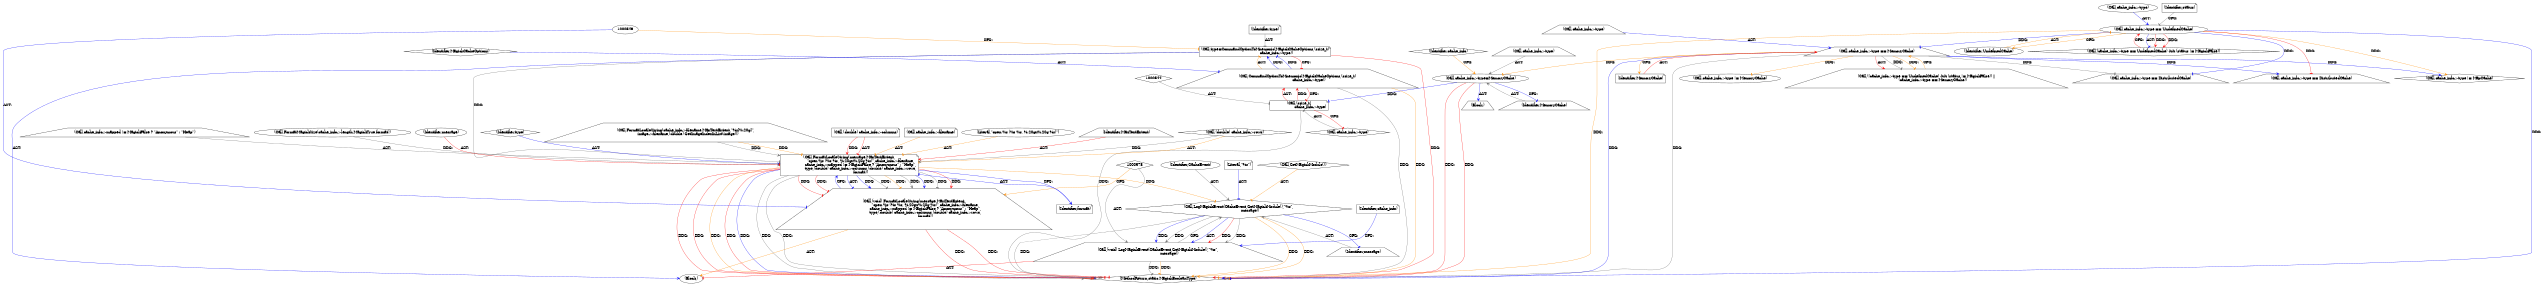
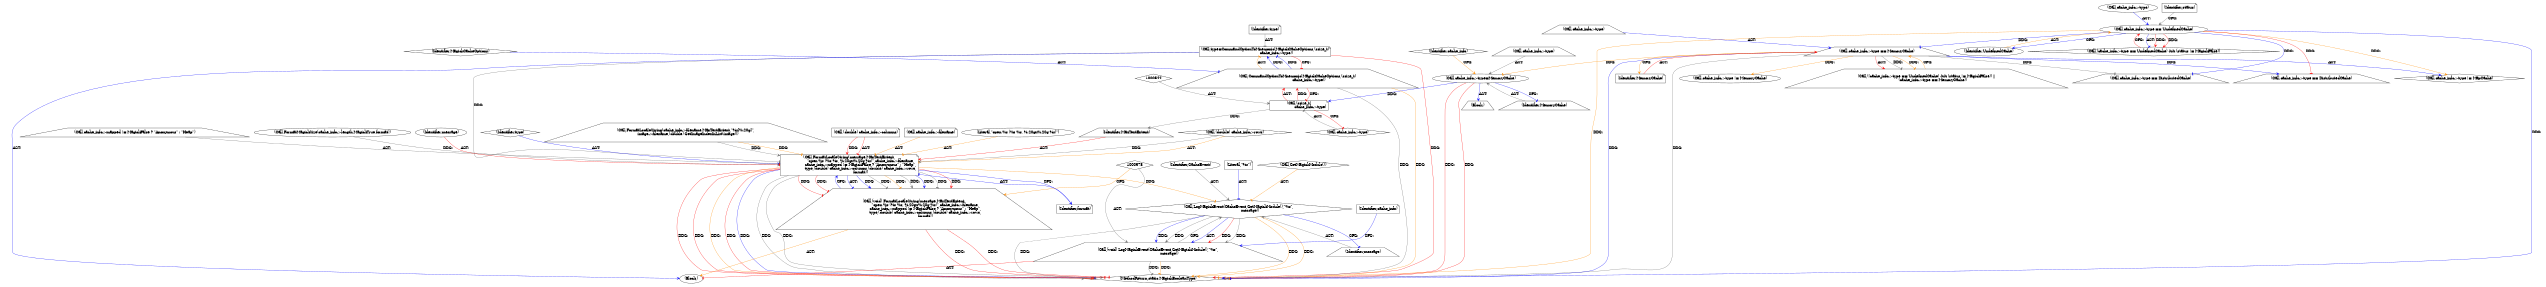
  digraph {
    node [shape=trapezium]
    edge [arrowhead=vee color=blue]
    n1 [label="(Call,type=CommandOptionToMnemonic(MagickCacheOptions,(ssize_t)\n                    cache_info->type))" shape=note]
    n2 [label="(Call,CommandOptionToMnemonic(MagickCacheOptions,(ssize_t)\n                    cache_info->type))"]
    n3 [label="(Call,FormatLocaleString(message,MaxTextExtent,\n                    \"open %s (%s %s, %.20gx%.20g %s)\",cache_info->filename,\n                    cache_info->mapped != MagickFalse ? \"Anonymous\" : \"Heap\",\n                    type,(double) cache_info->columns,(double) cache_info->rows,\n                    format))" shape=note]
    n4 [label="(MethodReturn,static MagickBooleanType)" shape=diamond]
    n5 [label="(Block,)" shape=ellipse]
    n6 [label="(Call,(ssize_t)\n                    cache_info->type)" shape=note]
    n7 [label="(Call,(void) FormatLocaleString(message,MaxTextExtent,\n                    \"open %s (%s %s, %.20gx%.20g %s)\",cache_info->filename,\n                    cache_info->mapped != MagickFalse ? \"Anonymous\" : \"Heap\",\n                    type,(double) cache_info->columns,(double) cache_info->rows,\n                    format))"]
    n8 [label="(Call,LogMagickEvent(CacheEvent,GetMagickModule(),\"%s\",\n                    message))" shape=diamond]
    n9 [label="(Identifier,format)" shape=note]
    n10 [label="(Call,cache_info->type)" shape=diamond]
    n11 [label="(Call,cache_info->type=MemoryCache)" shape=ellipse]
    n12 [label="(Block,)"]
    n13 [label="(Identifier,MemoryCache)"]
    n14 [label="(Call,cache_info->type == MemoryCache)"]
    n15 [label="(Call,cache_info->type == DistributedCache)"]
    n16 [label="(Call,cache_info->type != MemoryCache)" shape=ellipse]
    n17 [label="(Call,((cache_info->type == UndefinedCache) && (status != MagickFalse)) ||\n           (cache_info->type == MemoryCache))"]
    n18 [label="(Identifier,MemoryCache)" shape=note]
    n19 [label="(Call,cache_info->type != MapCache)" shape=diamond]
    n20 [label="(Call,cache_info->type == DistributedCache)"]
    n21 [label="(Call,cache_info->type == UndefinedCache)" shape=ellipse]
    n22 [label="(Identifier,UndefinedCache)" shape=ellipse]
    n23 [label="(Call,(cache_info->type == UndefinedCache) && (status != MagickFalse))" shape=diamond]
    n24 [label="(Call,(void) LogMagickEvent(CacheEvent,GetMagickModule(),\"%s\",\n                    message))"]
    n25 [label="(Identifier,message)"]
    n26 [label="(Identifier,type)" shape=diamond]
    n27 [label="(Call,(double) cache_info->columns)" shape=note]
    n28 [label="(Call,cache_info->filename)" shape=note]
    n29 [label="(Call,cache_info->type)" shape=ellipse]
    n30 [label="(Literal,\"open %s (%s %s, %.20gx%.20g %s)\")" shape=ellipse]
    n31 [label="(Identifier,MaxTextExtent)"]
    n32 [label="(Call,(double) cache_info->rows)" shape=diamond]
    n33 [label="(Call,FormatLocaleString(cache_info->filename,MaxTextExtent,\"%s[%.20g]\",\n    image->filename,(double) GetImageIndexInList(image)))"]
    n34 [label="(Call,cache_info->type)"]
    n35 [label="(Identifier,CacheEvent)" shape=ellipse]
    n36 [label="(Call,cache_info->mapped != MagickFalse ? \"Anonymous\" : \"Heap\")"]
    n37 [label="(Identifier,MagickCacheOptions)" shape=diamond]
    n38 [label="(Identifier,status)" shape=note]
    n39 [label="(Literal,\"%s\")" shape=note]
    n40 [label="(Identifier,type)" shape=note]
    n41 [label="(Call,FormatMagickSize(cache_info->length,MagickTrue,format))" shape=ellipse]
    n42 [label="(Identifier,cache_info)" shape=note]
    n43 [label="(Identifier,message)" shape=ellipse]
    n44 [label="(Identifier,cache_info)" shape=diamond]
    n45 [label="(Call,cache_info->type)"]
    n46 [label="(Call,GetMagickModule())" shape=diamond]
-   1000549 [shape=ellipse]
    1000544 [shape=diamond]
    1000578 [shape=diamond]
    n1 -> n2 [arrowhead=tee color=red label="CFG: "]
    n1 -> n3 [arrowhead=tee color=gray40 label="DDG: "]
    n1 -> n4 [color=red label="DDG: "]
    n1 -> n5 [label="AST: "]
    n2 -> n1 [arrowhead=tee color=darkorange label="AST: "]
    n2 -> n1 [label="DDG: "]
    n2 -> n1 [arrowhead=tee label="DDG: "]
    n2 -> n4 [color=gray40 label="DDG: "]
    n2 -> n4 [arrowhead=tee color=darkorange label="DDG: "]
    n2 -> n6 [arrowhead=tee color=red label="CFG: "]
    n3 -> n4 [color=gray40 label="DDG: "]
    n3 -> n4 [color=red label="DDG: "]
    n3 -> n4 [color=red label="DDG: "]
    n3 -> n4 [color=darkorange label="DDG: "]
    n3 -> n4 [color=red label="DDG: "]
    n3 -> n4 [label="DDG: "]
    n3 -> n4 [color=gray40 label="DDG: "]
    n3 -> n7 [arrowhead=tee label="AST: "]
    n3 -> n7 [label="DDG: "]
    n3 -> n7 [arrowhead=tee color=gray40 label="DDG: "]
    n3 -> n7 [arrowhead=tee color=darkorange label="DDG: "]
    n3 -> n7 [color=gray40 label="DDG: "]
    n3 -> n7 [label="DDG: "]
    n3 -> n7 [arrowhead=tee color=gray40 label="DDG: "]
    n3 -> n7 [color=red label="DDG: "]
    n3 -> n7 [arrowhead=tee color=red label="DDG: "]
    n3 -> n7 [arrowhead=tee color=red label="DDG: "]
    n3 -> n8 [arrowhead=tee color=darkorange label="DDG: "]
    n3 -> n9 [label="CFG: "]
    n6 -> n2 [color=red label="AST: "]
    n6 -> n2 [color=red label="DDG: "]
-   n6 -> n4 [color=gray40 label="DDG: "]
+   n6 -> n31 [color=gray40 label="DDG: "]
    n6 -> n10 [arrowhead=tee color=red label="CFG: "]
    n7 -> n3 [label="CFG: "]
    n7 -> n4 [arrowhead=tee color=red label="DDG: "]
    n7 -> n4 [arrowhead=tee color=red label="DDG: "]
    n7 -> n5 [color=darkorange label="AST: "]
    n8 -> n4 [arrowhead=tee color=gray40 label="DDG: "]
    n8 -> n4 [color=darkorange label="DDG: "]
    n8 -> n4 [color=darkorange label="DDG: "]
    n8 -> n24 [label="AST: "]
    n8 -> n24 [color=red label="DDG: "]
    n8 -> n24 [color=gray40 label="DDG: "]
    n8 -> n24 [label="DDG: "]
    n8 -> n24 [color=gray40 label="DDG: "]
    n8 -> n25 [arrowhead=tee label="CFG: "]
    n9 -> n3 [arrowhead=tee label="AST: "]
    n10 -> n6 [arrowhead=tee color=gray40 label="AST: "]
    n11 -> n4 [color=red label="DDG: "]
    n11 -> n4 [arrowhead=tee color=red label="DDG: "]
-   n11 -> n6 [arrowhead=tee label="DDG: "]
+   n11 -> n6 [label="DDG: "]
    n11 -> n12 [label="AST: "]
    n11 -> n13 [arrowhead=tee label="CFG: "]
    n13 -> n11 [color=gray40 label="AST: "]
    n14 -> n4 [color=gray40 label="DDG: "]
    n14 -> n4 [arrowhead=tee label="DDG: "]
    n14 -> n11 [arrowhead=tee color=darkorange label="DDG: "]
    n14 -> n15 [arrowhead=tee color=gray40 label="DDG: "]
-   n14 -> n16 [arrowhead=tee color=darkorange label="DDG: "]
+   n14 -> n16 [color=darkorange label="DDG: "]
    n14 -> n17 [color=red label="AST: "]
    n14 -> n17 [arrowhead=tee color=gray40 label="DDG: "]
    n14 -> n17 [arrowhead=tee color=darkorange label="DDG: "]
    n14 -> n18 [color=darkorange label="CFG: "]
-   n14 -> n19 [label="DDG: "]
+   n14 -> n19 [label="AST: "]
    n14 -> n20 [label="DDG: "]
    n17 -> n14 [color=darkorange label="CFG: "]
    n18 -> n14 [color=red label="AST: "]
    n21 -> n4 [arrowhead=tee color=darkorange label="DDG: "]
    n21 -> n4 [label="DDG: "]
    n21 -> n14 [arrowhead=tee label="DDG: "]
    n21 -> n15 [arrowhead=tee label="DDG: "]
    n21 -> n19 [color=darkorange label="DDG: "]
    n21 -> n20 [arrowhead=tee color=red label="DDG: "]
-   n21 -> n22 [color=darkorange label="CFG: "]
+   n21 -> n22 [label="CFG: "]
    n21 -> n23 [arrowhead=tee label="AST: "]
    n21 -> n23 [color=red label="DDG: "]
    n21 -> n23 [color=red label="DDG: "]
-   n22 -> n21 [arrowhead=tee color=darkorange label="AST: "]
+   n22 -> n21 [color=darkorange label="AST: "]
    n23 -> n21 [color=red label="CFG: "]
    n24 -> n4 [arrowhead=tee color=darkorange label="DDG: "]
    n24 -> n4 [arrowhead=tee color=gray40 label="DDG: "]
    n24 -> n5 [arrowhead=tee color=red label="AST: "]
    n24 -> n8 [color=gray40 label="CFG: "]
    n25 -> n8 [color=gray40 label="AST: "]
    n26 -> n3 [label="AST: "]
    n27 -> n3 [arrowhead=tee color=red label="AST: "]
    n27 -> n3 [color=red label="DDG: "]
    n28 -> n3 [arrowhead=tee color=darkorange label="AST: "]
    n29 -> n21 [label="AST: "]
    n30 -> n3 [arrowhead=tee color=darkorange label="AST: "]
    n31 -> n3 [color=red label="AST: "]
    n32 -> n3 [arrowhead=tee color=darkorange label="AST: "]
    n32 -> n3 [color=gray40 label="DDG: "]
    n33 -> n3 [color=gray40 label="DDG: "]
    n33 -> n3 [arrowhead=tee color=darkorange label="DDG: "]
    n34 -> n11 [color=gray40 label="AST: "]
    n35 -> n8 [color=gray40 label="AST: "]
    n36 -> n3 [arrowhead=tee color=gray40 label="AST: "]
    n37 -> n2 [arrowhead=tee label="AST: "]
-   n38 -> n21 [arrowhead=tee color=gray40 label="CFG: "]
+   n38 -> n21 [color=gray40 label="CFG: "]
    n39 -> n8 [arrowhead=tee label="AST: "]
    n40 -> n1 [arrowhead=tee color=gray40 label="AST: "]
    n41 -> n3 [color=gray40 label="DDG: "]
    n42 -> n24 [label="CFG: "]
    n43 -> n3 [arrowhead=tee color=red label="AST: "]
    n44 -> n11 [color=darkorange label="CFG: "]
    n45 -> n14 [label="AST: "]
    n46 -> n8 [arrowhead=tee color=darkorange label="AST: "]
-   1000549 -> n1 [arrowhead=tee color=darkorange label="CFG: "]
-   1000549 -> n7 [arrowhead=tee label="AST: "]
-   1000544 -> n6 [arrowhead=tee color=gray40 label="AST: "]
+   1000544 -> n6 [color=gray40 label="AST: "]
    1000578 -> n7 [color=darkorange label="CFG: "]
    1000578 -> n24 [color=gray40 label="AST: "]
  }
